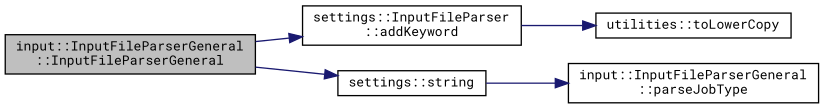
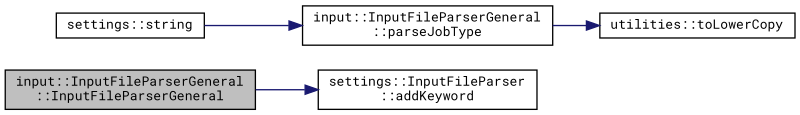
  digraph {
    fontname="Roboto Mono"
    rankdir=LR
    node [color=black fillcolor=white fontname="Roboto Mono" fontsize=10 shape=record style=filled]
    edge [color=midnightblue fontname="Roboto Mono" fontsize=10 labelfontname=Helvetica labelfontsize=10 style=solid]
    n1 [fillcolor=grey75 fontcolor=black height=0.2 label="input::InputFileParserGeneral\l::InputFileParserGeneral" width=0.4]
    n2 [height=0.2 label="settings::InputFileParser\l::addKeyword" width=0.4]
    n3 [height=0.2 label="settings::string" width=0.4]
    n4 [height=0.2 label="utilities::toLowerCopy" width=0.4]
    n5 [height=0.2 label="input::InputFileParserGeneral\l::parseJobType" width=0.4]
    n1 -> n2
-   n1 -> n3
-   n2 -> n4
+   n5 -> n4
    n3 -> n5
  }
